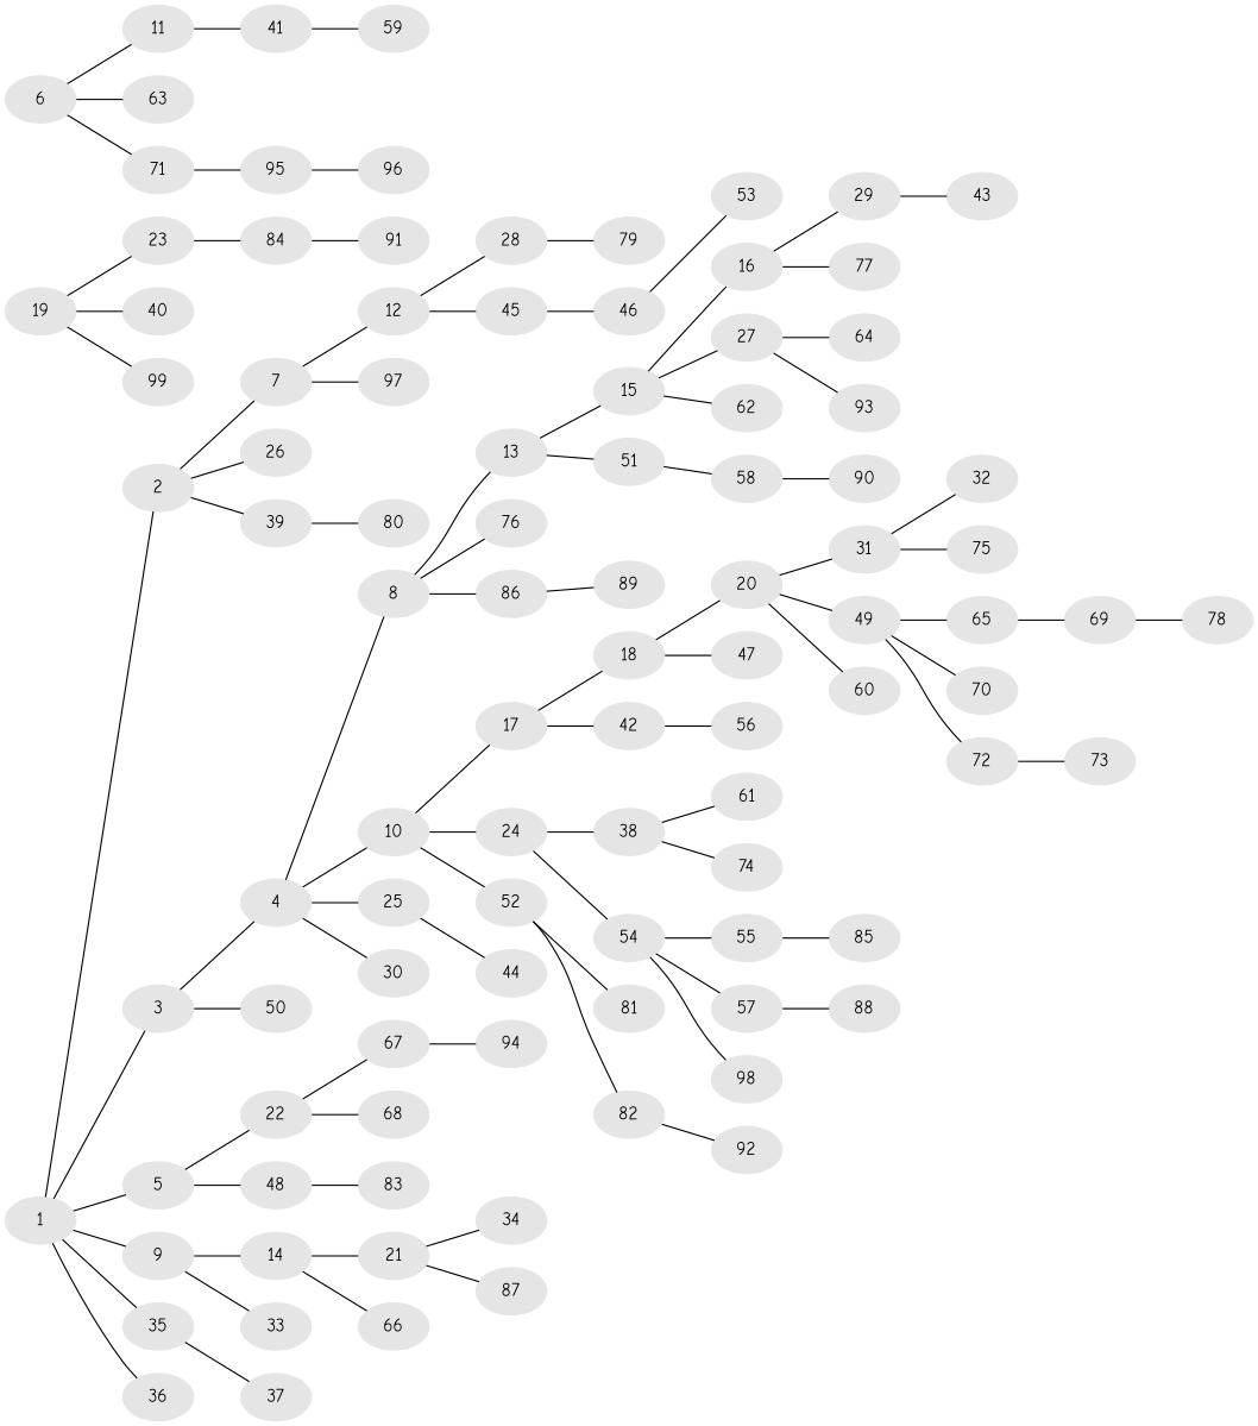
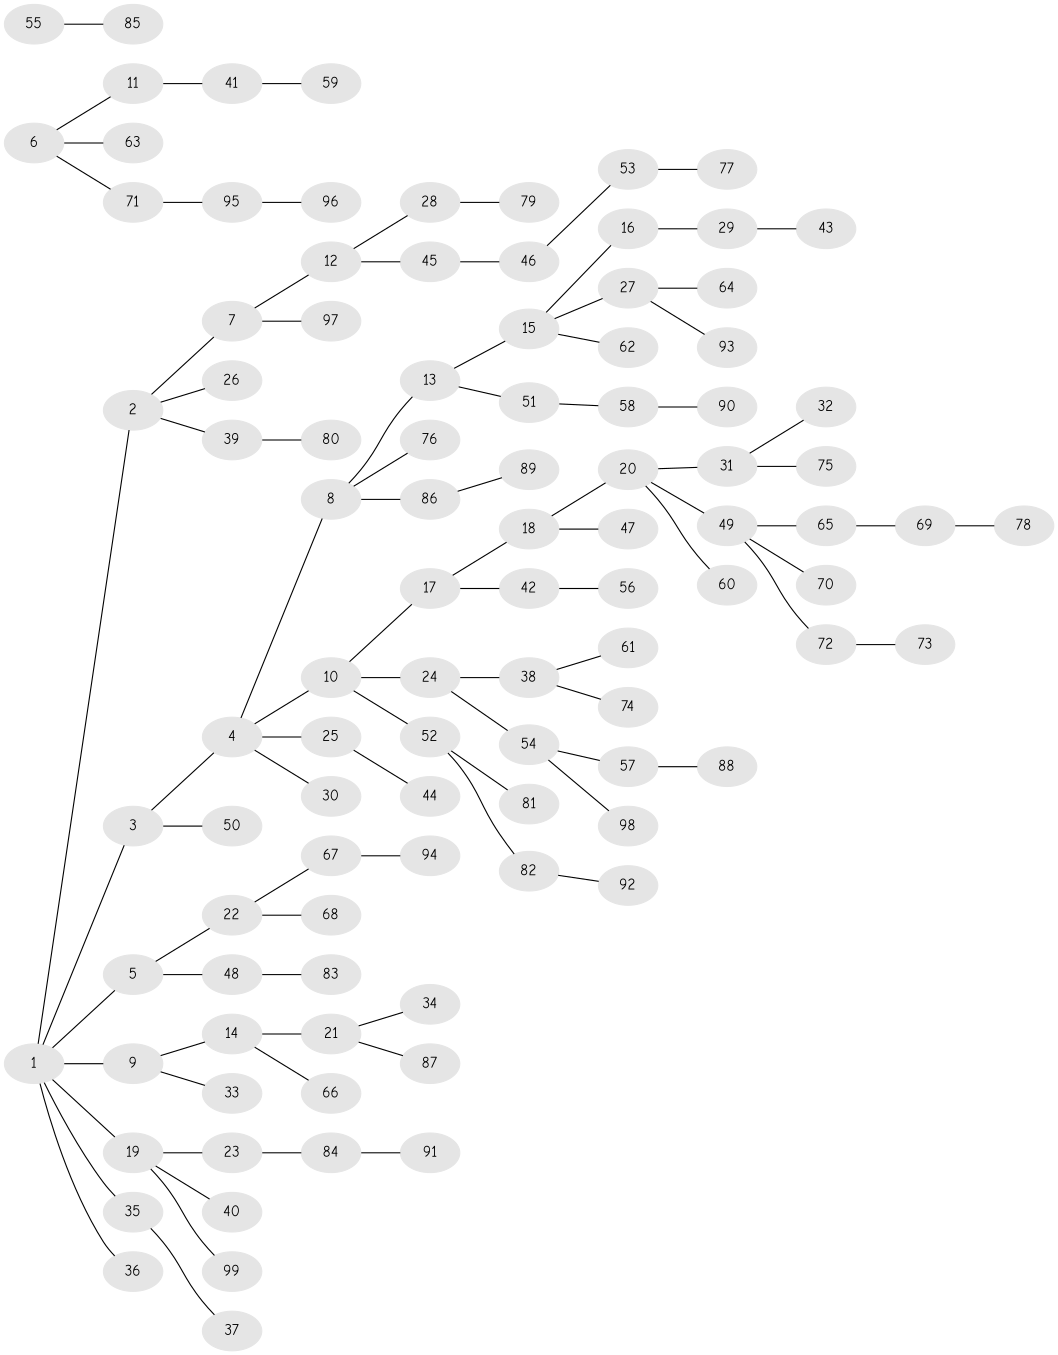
  graph {
    fontname="Comic Neue"
    rankdir=LR
    node [color=gray90 fontname="Comic Neue" style=filled]
    edge [fontname="Comic Neue"]
    1
    2
    3
    5
    9
    19
    35
    36
    7
    26
    39
    4
    50
    22
    48
    14
    33
    23
    40
    99
    37
    12
    97
    80
    8
    10
    25
    30
    6
    11
    63
    71
    13
    76
    86
    17
    24
    52
    44
    67
    68
    83
    41
    95
    28
    45
    15
    51
    89
    21
    66
    18
    42
    38
    54
    81
    82
    59
    79
    46
    16
    27
    62
    58
    34
    87
    29
    64
    93
    43
    20
    47
    56
    31
    49
    60
    84
    32
    75
    65
    70
    72
    94
    91
    61
    74
    55
    57
    98
    53
    77
    69
    73
    90
    92
    85
    88
    78
    96
    1 -- 2
    1 -- 3
    1 -- 5
    1 -- 9
+   1 -- 19
    1 -- 35
    1 -- 36
    2 -- 7
    2 -- 26
    2 -- 39
    3 -- 4
    3 -- 50
    5 -- 22
    5 -- 48
    9 -- 14
    9 -- 33
    19 -- 23
    19 -- 40
    19 -- 99
    35 -- 37
    7 -- 12
    7 -- 97
    39 -- 80
    4 -- 8
    4 -- 10
    4 -- 25
    4 -- 30
    22 -- 67
    22 -- 68
    48 -- 83
    14 -- 21
    14 -- 66
    23 -- 84
    12 -- 28
    12 -- 45
    8 -- 13
    8 -- 76
    8 -- 86
    10 -- 17
    10 -- 24
    10 -- 52
    25 -- 44
    6 -- 11
    6 -- 63
    6 -- 71
    11 -- 41
    71 -- 95
    13 -- 15
    13 -- 51
    86 -- 89
    17 -- 18
    17 -- 42
    24 -- 38
    24 -- 54
    52 -- 81
    52 -- 82
    67 -- 94
    41 -- 59
    95 -- 96
    28 -- 79
    45 -- 46
    15 -- 16
    15 -- 27
    15 -- 62
    51 -- 58
    21 -- 34
    21 -- 87
    18 -- 20
    18 -- 47
    42 -- 56
    38 -- 61
    38 -- 74
-   54 -- 55
    54 -- 57
    54 -- 98
    82 -- 92
    46 -- 53
    16 -- 29
    27 -- 64
    27 -- 93
    58 -- 90
    29 -- 43
    20 -- 31
    20 -- 49
    20 -- 60
    31 -- 32
    31 -- 75
    49 -- 65
    49 -- 70
    49 -- 72
    84 -- 91
    65 -- 69
    72 -- 73
    55 -- 85
    57 -- 88
-   16 -- 77
+   53 -- 77
    69 -- 78
  }
